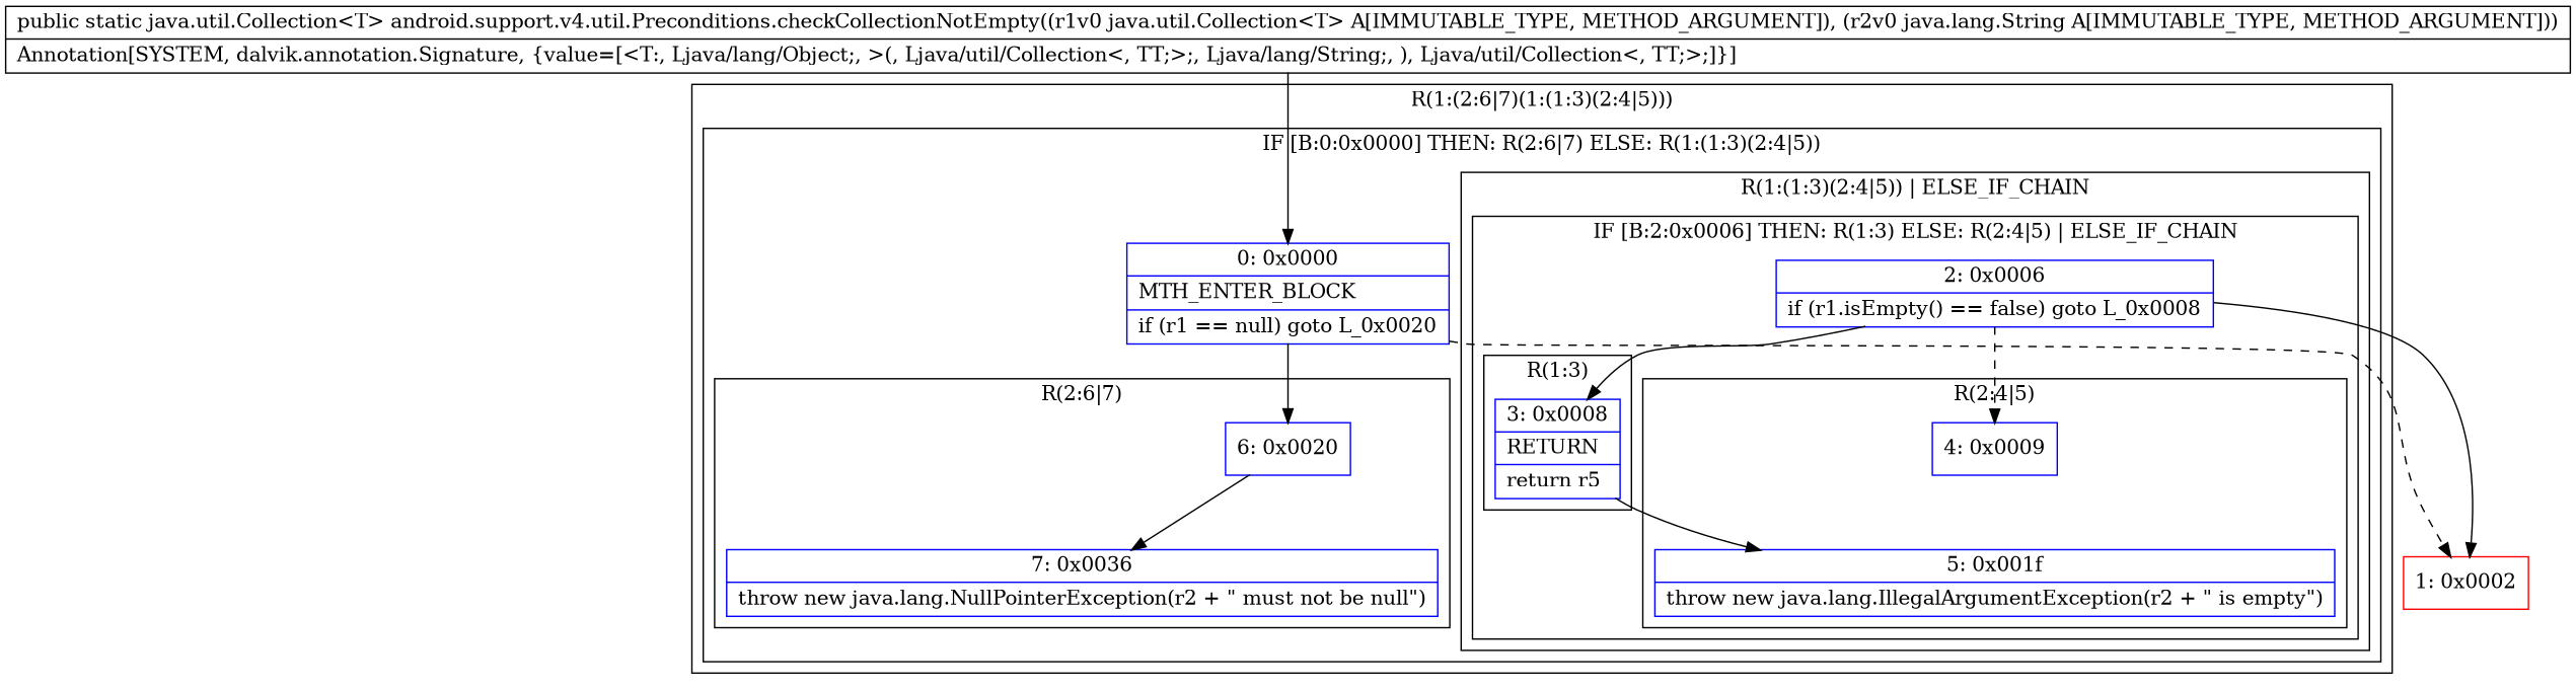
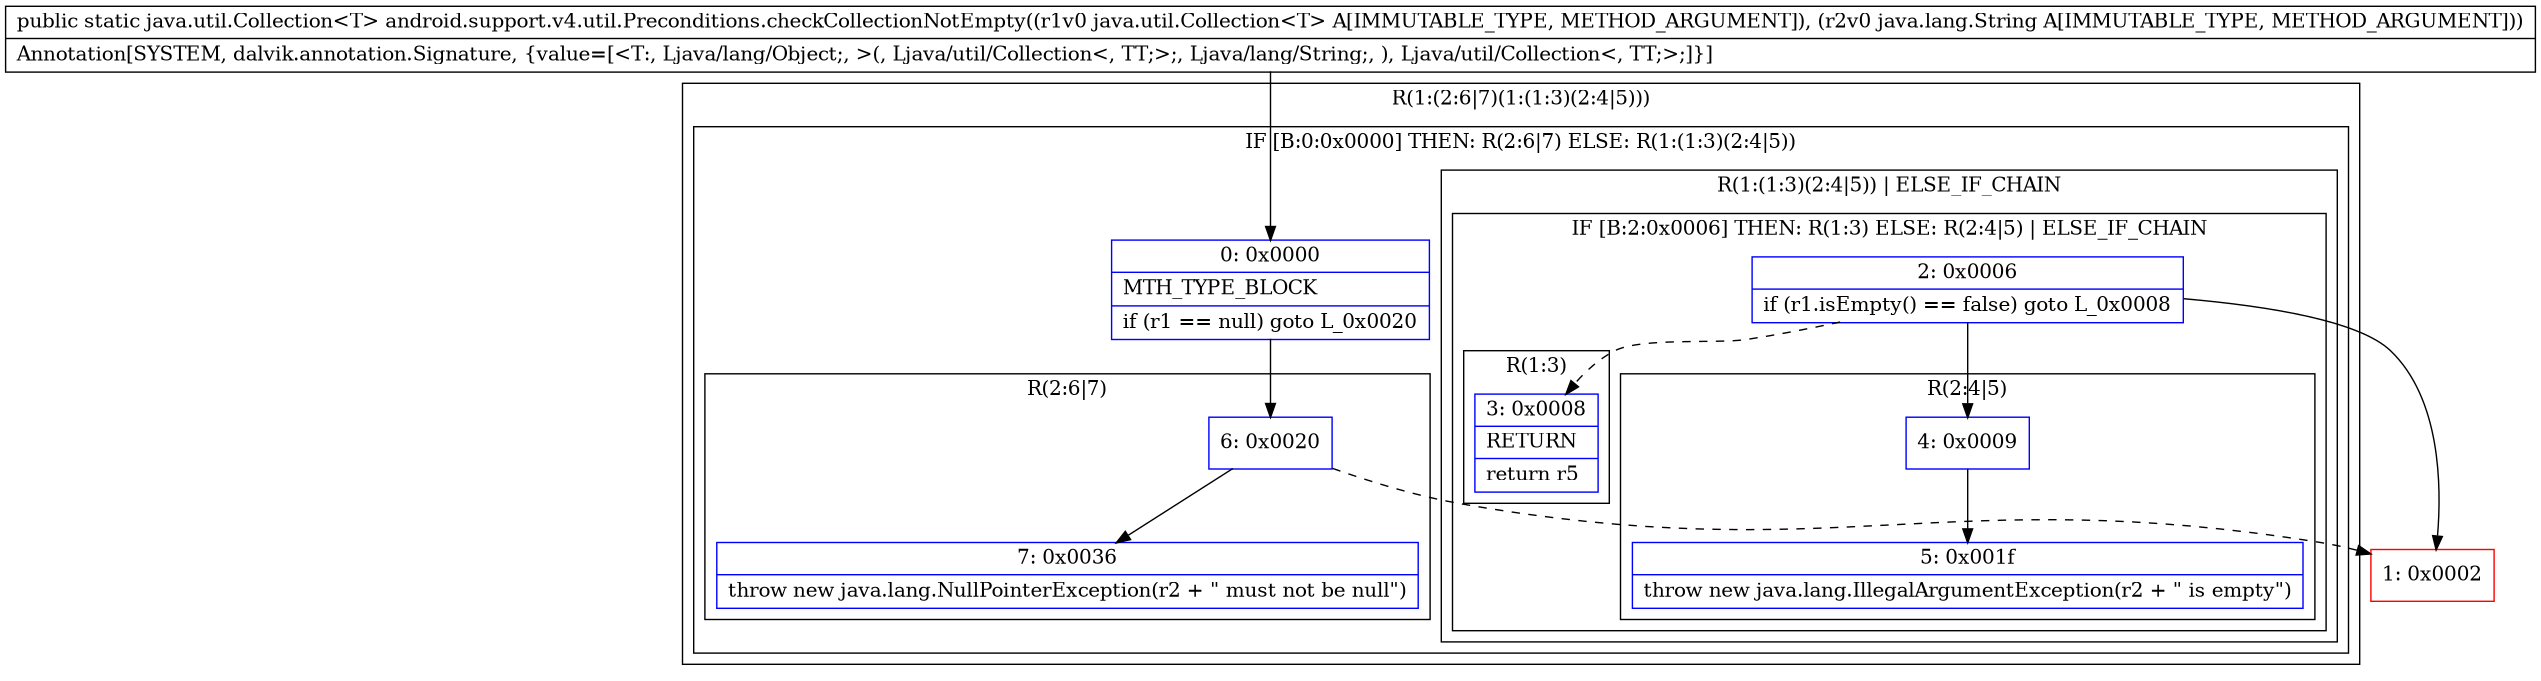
  digraph {
    node [color=blue shape=record]
    n1 [label="{6\:\ 0x0020}"]
    n2 [label="{7\:\ 0x0036|throw new java.lang.NullPointerException(r2 + \" must not be null\")\l}"]
    n3 [label="{3\:\ 0x0008|RETURN\l|return r5\l}"]
    n4 [label="{4\:\ 0x0009}"]
    n5 [label="{5\:\ 0x001f|throw new java.lang.IllegalArgumentException(r2 + \" is empty\")\l}"]
    n6 [label="{2\:\ 0x0006|if (r1.isEmpty() == false) goto L_0x0008\l}"]
-   n7 [label="{0\:\ 0x0000|MTH_ENTER_BLOCK\l|if (r1 == null) goto L_0x0020\l}"]
+   n7 [label="{0\:\ 0x0000|MTH_TYPE_BLOCK\l|if (r1 == null) goto L_0x0020\l}"]
    n8 [color=red label="{1\:\ 0x0002}"]
    n9 [label="{public static java.util.Collection\<T\> android.support.v4.util.Preconditions.checkCollectionNotEmpty((r1v0 java.util.Collection\<T\> A[IMMUTABLE_TYPE, METHOD_ARGUMENT]), (r2v0 java.lang.String A[IMMUTABLE_TYPE, METHOD_ARGUMENT]))  | Annotation[SYSTEM, dalvik.annotation.Signature, \{value=[\<T:, Ljava\/lang\/Object;, \>(, Ljava\/util\/Collection\<, TT;\>;, Ljava\/lang\/String;, ), Ljava\/util\/Collection\<, TT;\>;]\}]\l}" color=""]
    subgraph cluster_1 {
      label="R(1:(2:6|7)(1:(1:3)(2:4|5)))"
      subgraph cluster_2 {
        label="IF [B:0:0x0000] THEN: R(2:6|7) ELSE: R(1:(1:3)(2:4|5))"
        n7
        subgraph cluster_3 {
          label="R(2:6|7)"
          n1
          n2
        }
        subgraph cluster_4 {
          label="R(1:(1:3)(2:4|5)) | ELSE_IF_CHAIN\l"
          subgraph cluster_5 {
            label="IF [B:2:0x0006] THEN: R(1:3) ELSE: R(2:4|5) | ELSE_IF_CHAIN\l"
            n6
            subgraph cluster_6 {
              label="R(1:3)"
              n3
            }
            subgraph cluster_7 {
              label="R(2:4|5)"
              n4
              n5
            }
          }
        }
      }
    }
    n1 -> n2
-   n3 -> n5
-   n6 -> n3
-   n6 -> n4 [style=dashed]
+   n4 -> n5
+   n6 -> n3 [style=dashed]
+   n6 -> n4 [style=solid]
    n6 -> n8
    n7 -> n1
-   n7 -> n8 [style=dashed]
+   n1 -> n8 [style=dashed]
    n9 -> n7
  }
